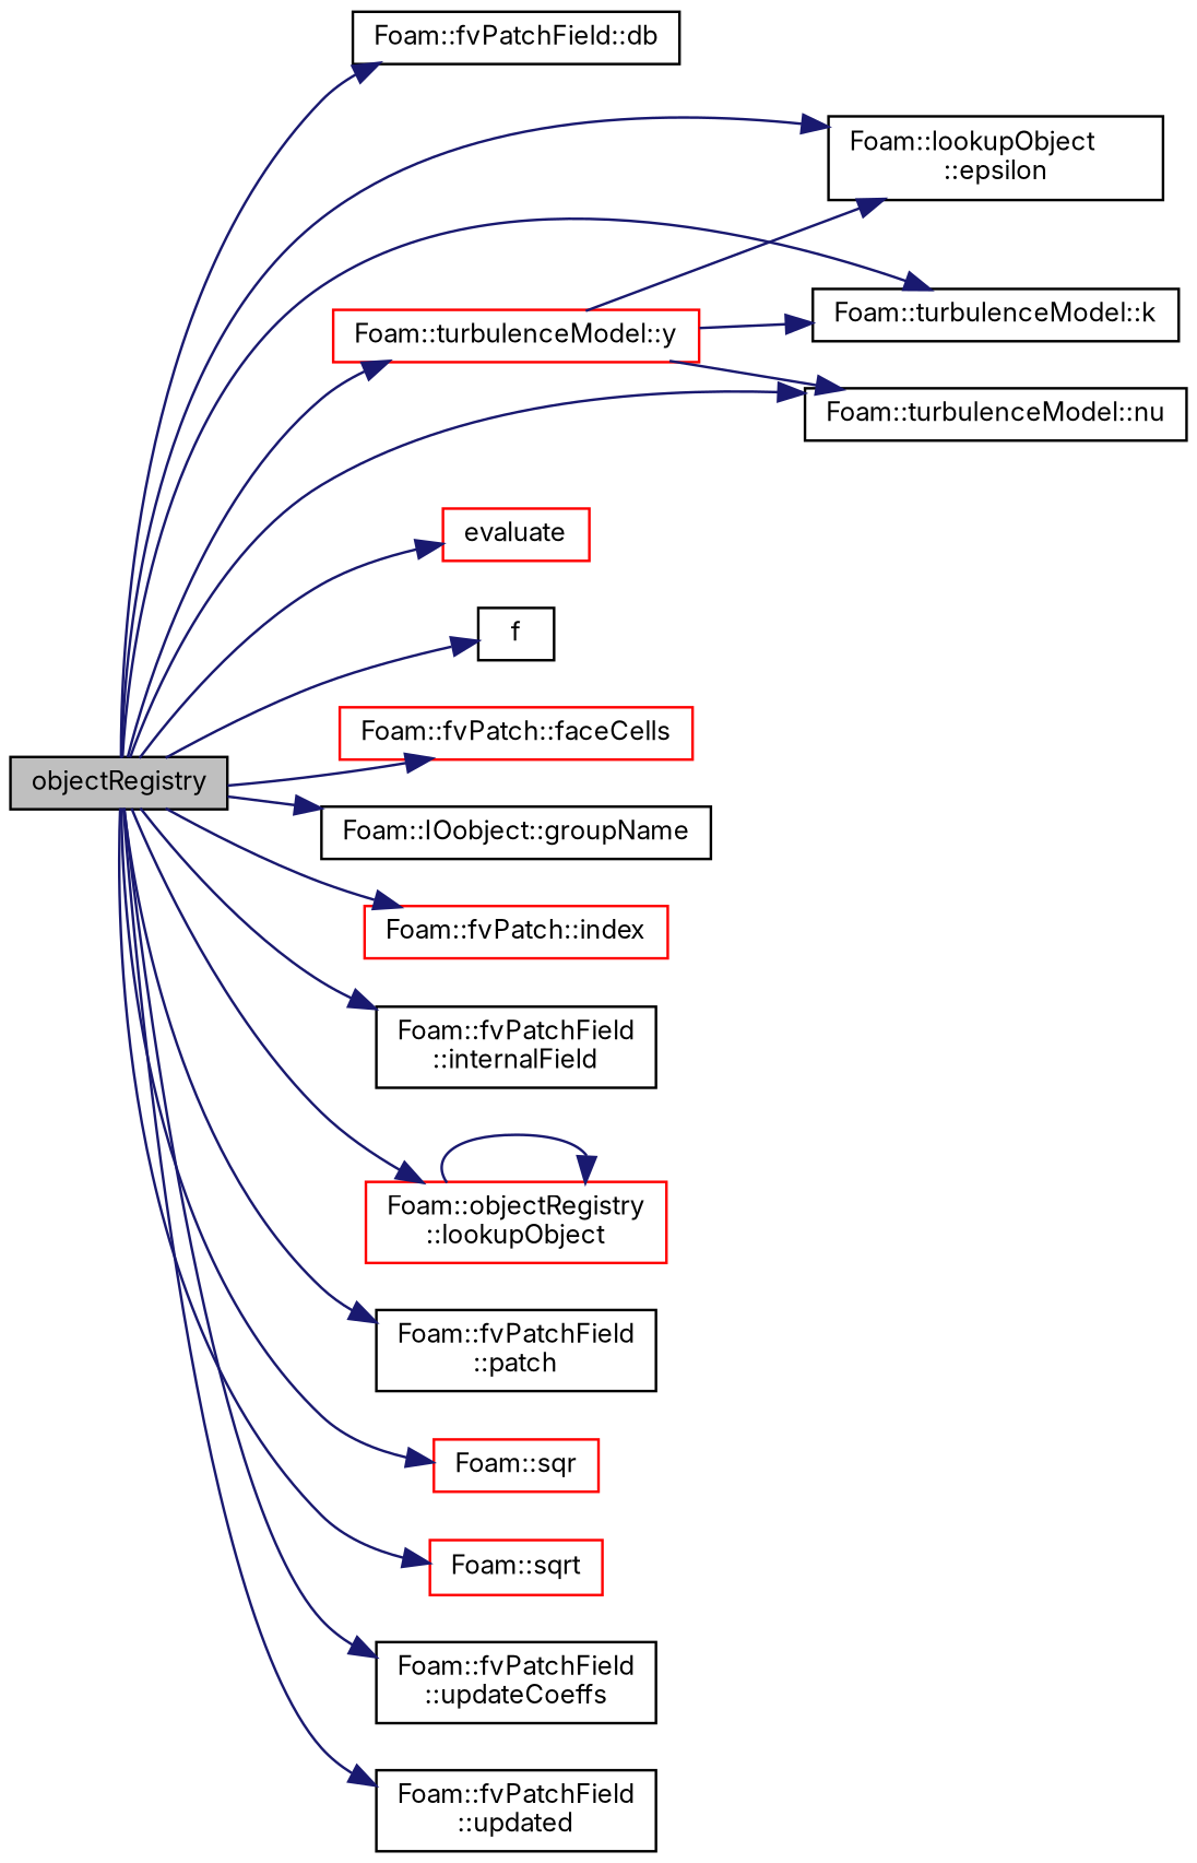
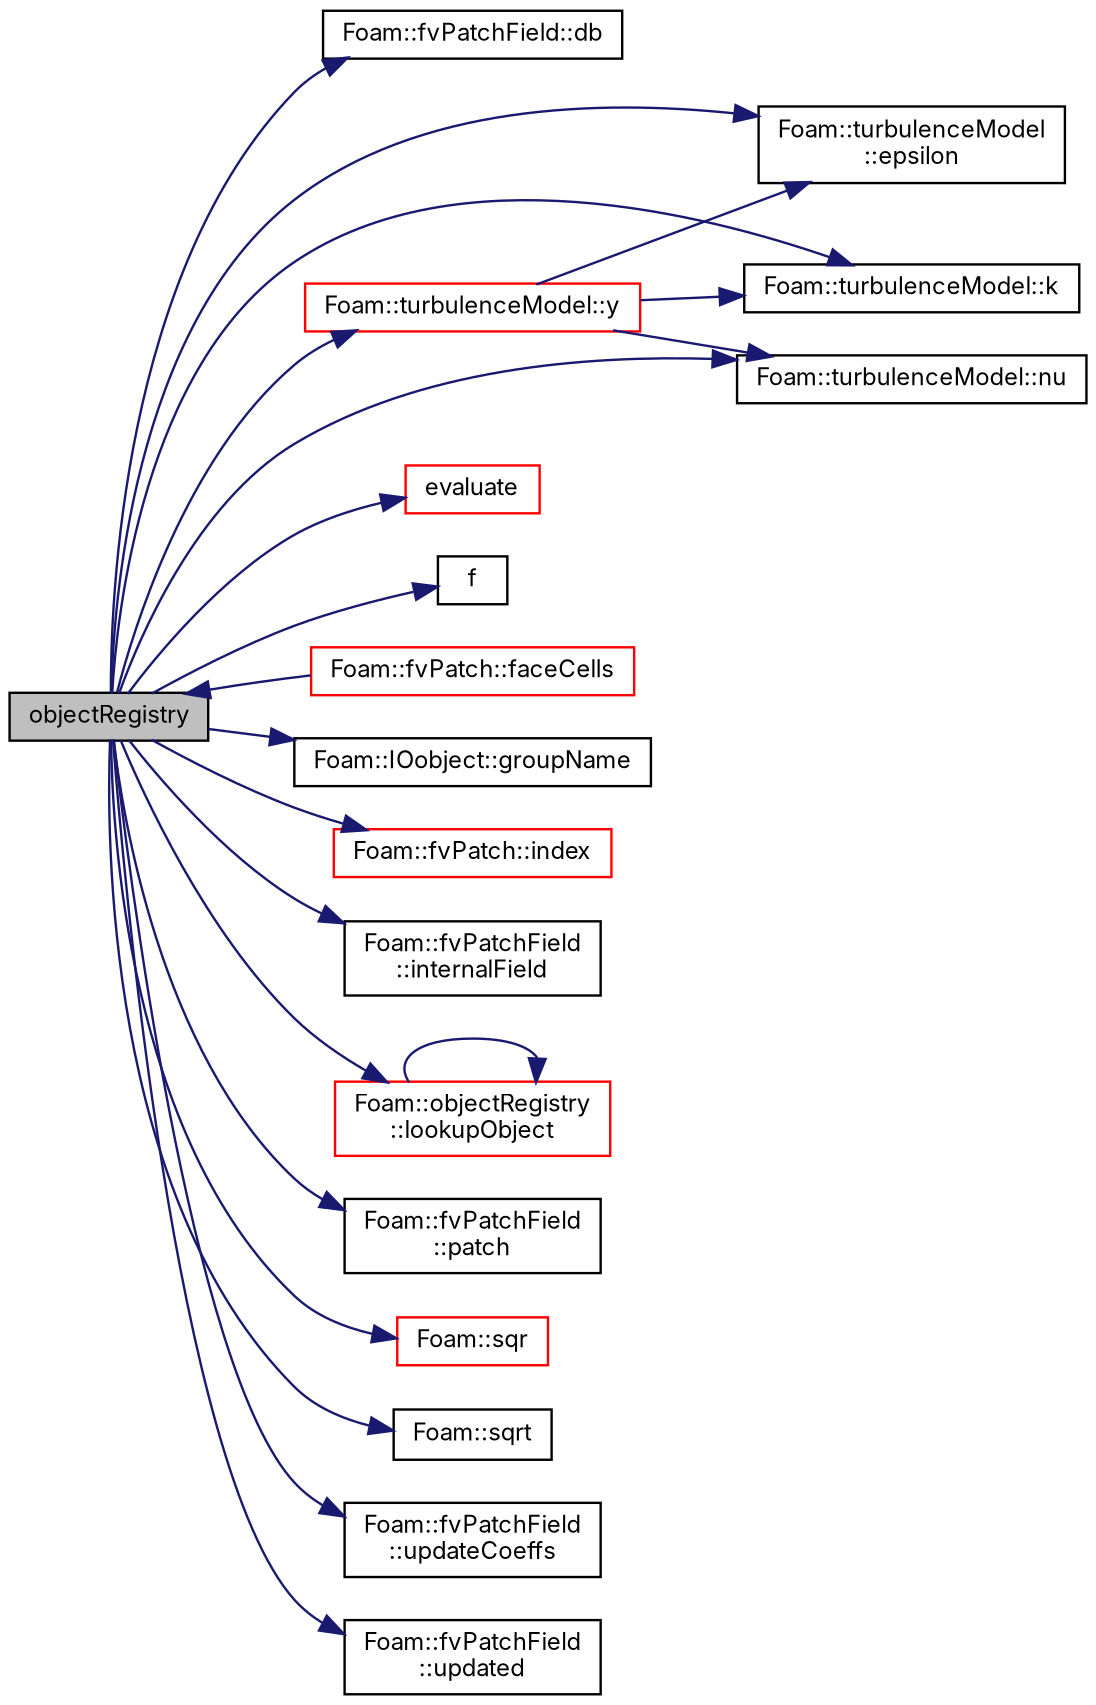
  digraph {
    fontname=Inter
    rankdir=LR
    node [color=black fontname=Inter fontsize=10 shape=record]
    edge [color=midnightblue fontname=Inter fontsize=10 labelfontname=Helvetica labelfontsize=10 style=solid]
    n1 [fillcolor=grey75 fontcolor=black height=0.2 label=objectRegistry style=filled width=0.4]
    n2 [height=0.2 label="Foam::fvPatchField::db" width=0.4]
-   n3 [height=0.2 label="Foam::lookupObject\l::epsilon" width=0.4]
+   n3 [height=0.2 label="Foam::turbulenceModel\l::epsilon" width=0.4]
    n4 [color=red height=0.2 label=evaluate width=0.4]
    n5 [height=0.2 label=f width=0.4]
    n6 [color=red height=0.2 label="Foam::fvPatch::faceCells" width=0.4]
    n7 [height=0.2 label="Foam::IOobject::groupName" width=0.4]
    n8 [color=red height=0.2 label="Foam::fvPatch::index" width=0.4]
    n9 [height=0.2 label="Foam::fvPatchField\l::internalField" width=0.4]
    n10 [height=0.2 label="Foam::turbulenceModel::k" width=0.4]
    n11 [color=red height=0.2 label="Foam::objectRegistry\l::lookupObject" width=0.4]
    n12 [height=0.2 label="Foam::turbulenceModel::nu" width=0.4]
    n13 [height=0.2 label="Foam::fvPatchField\l::patch" width=0.4]
    n14 [color=red height=0.2 label="Foam::sqr" width=0.4]
-   n15 [color=red height=0.2 label="Foam::sqrt" width=0.4]
+   n15 [height=0.2 label="Foam::sqrt" width=0.4]
    n16 [height=0.2 label="Foam::fvPatchField\l::updateCoeffs" width=0.4]
    n17 [height=0.2 label="Foam::fvPatchField\l::updated" width=0.4]
    n18 [color=red height=0.2 label="Foam::turbulenceModel::y" width=0.4]
    n1 -> n2
    n1 -> n3
    n1 -> n4
    n1 -> n5
-   n1 -> n6
+   n6 -> n1
    n1 -> n7
    n1 -> n8
    n1 -> n9
    n1 -> n10
    n1 -> n11
    n1 -> n12
    n1 -> n13
    n1 -> n14
    n1 -> n15
    n1 -> n16
    n1 -> n17
    n1 -> n18
    n11 -> n11
    n18 -> n3
    n18 -> n10
    n18 -> n12
  }
